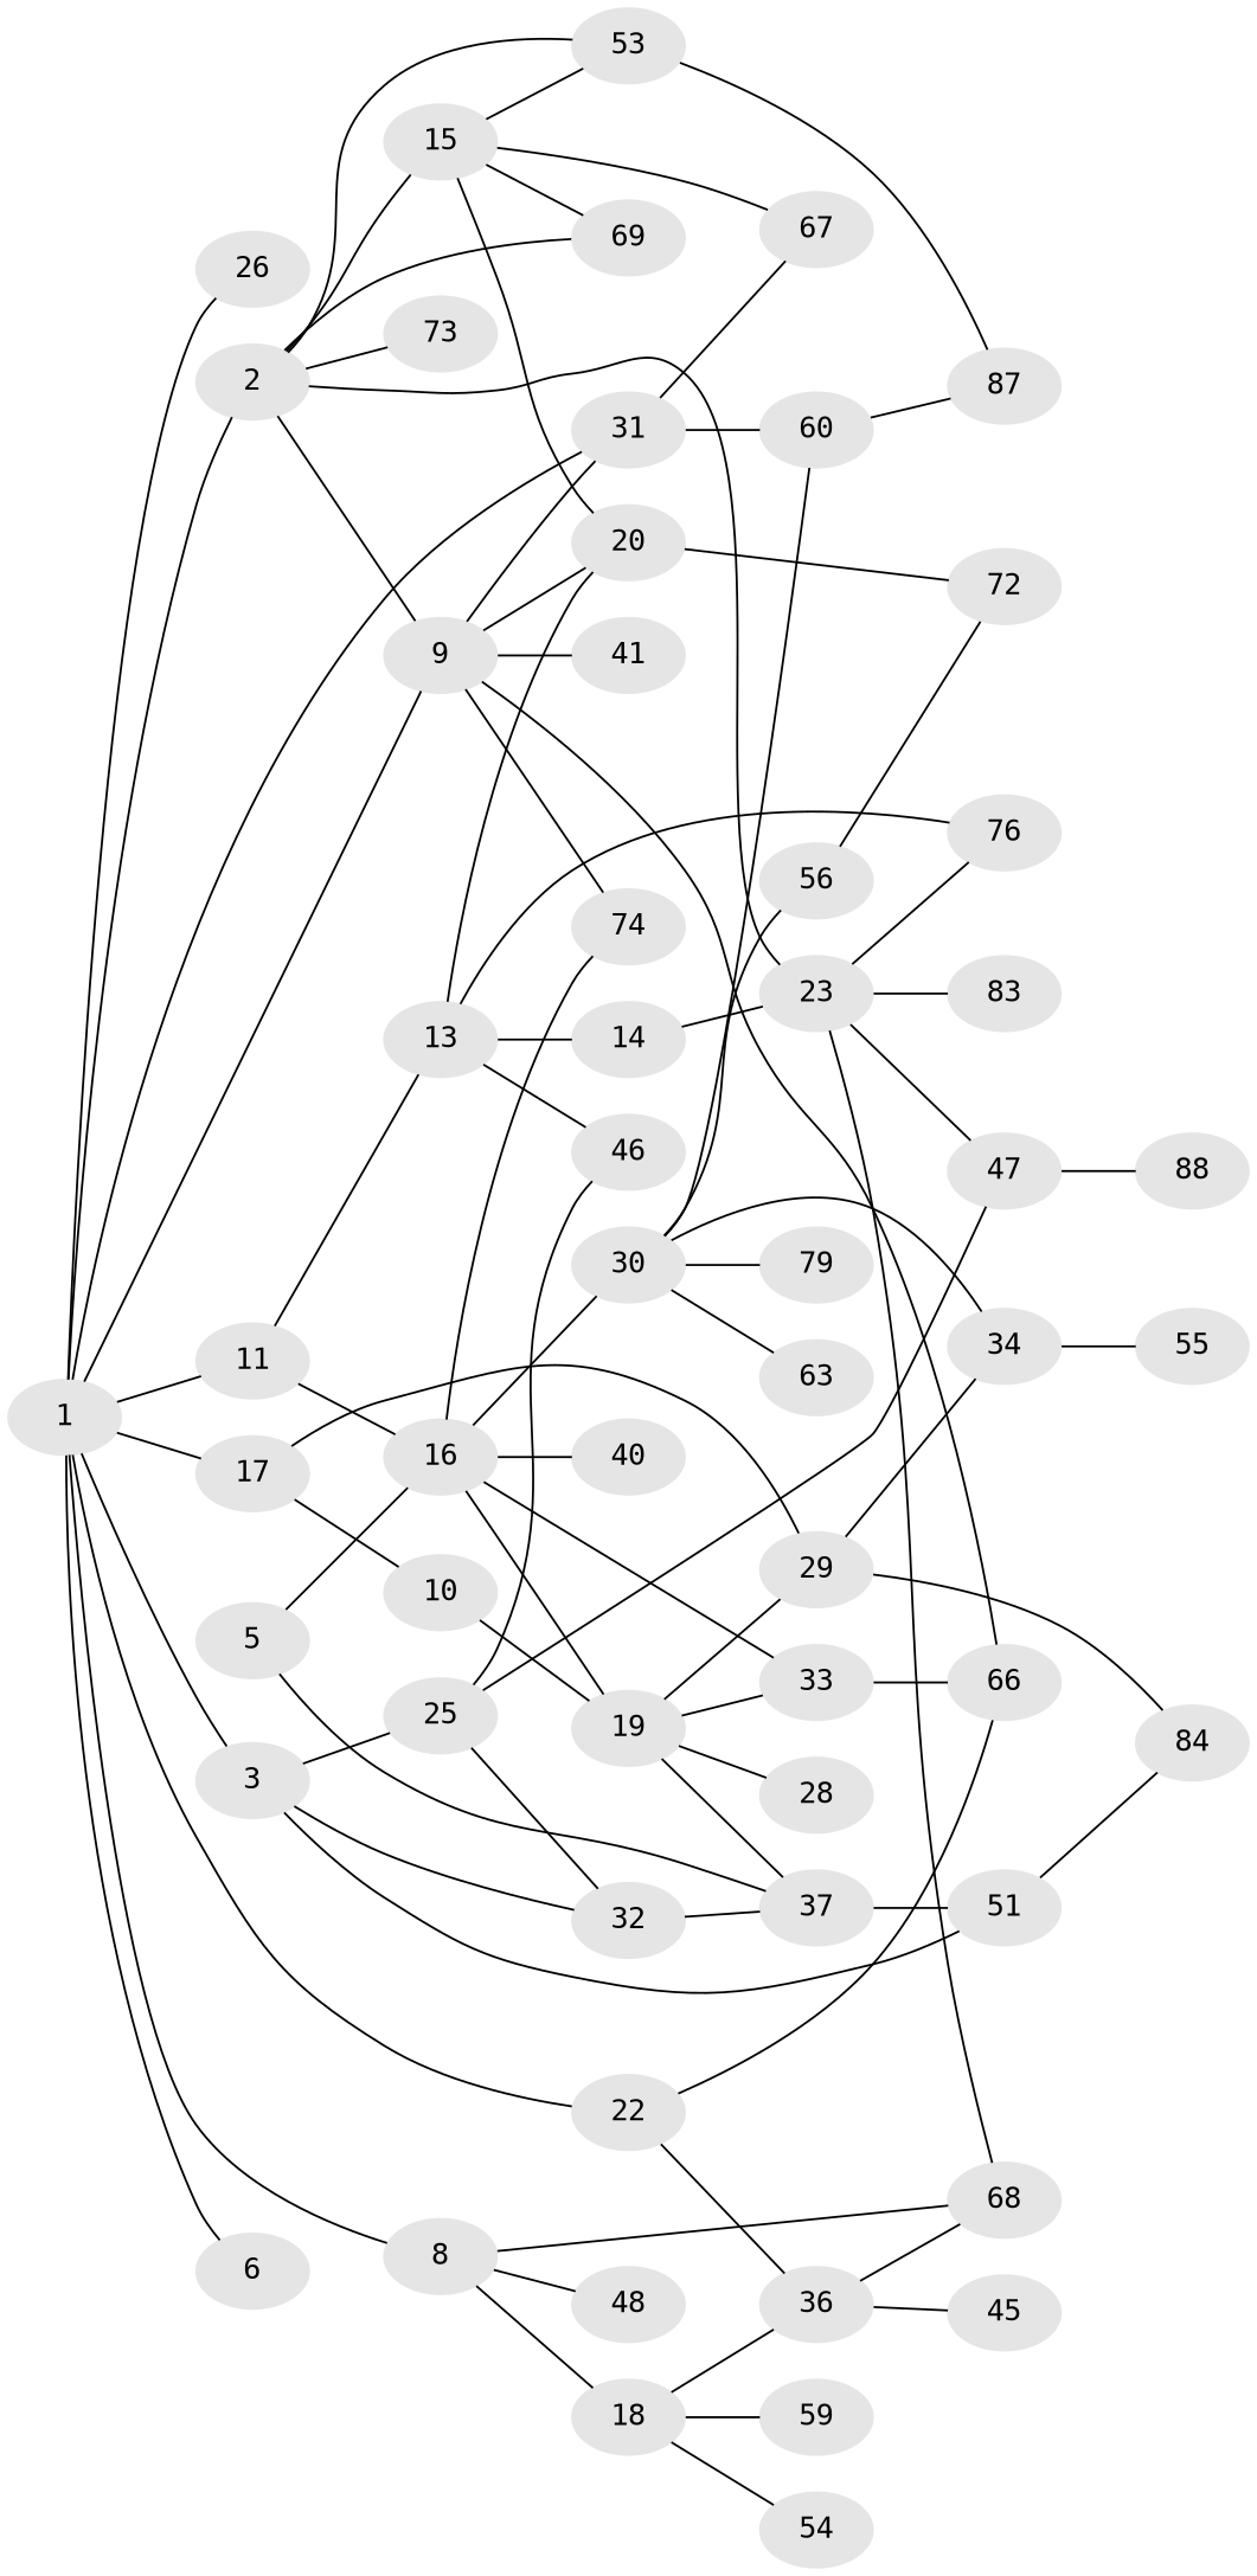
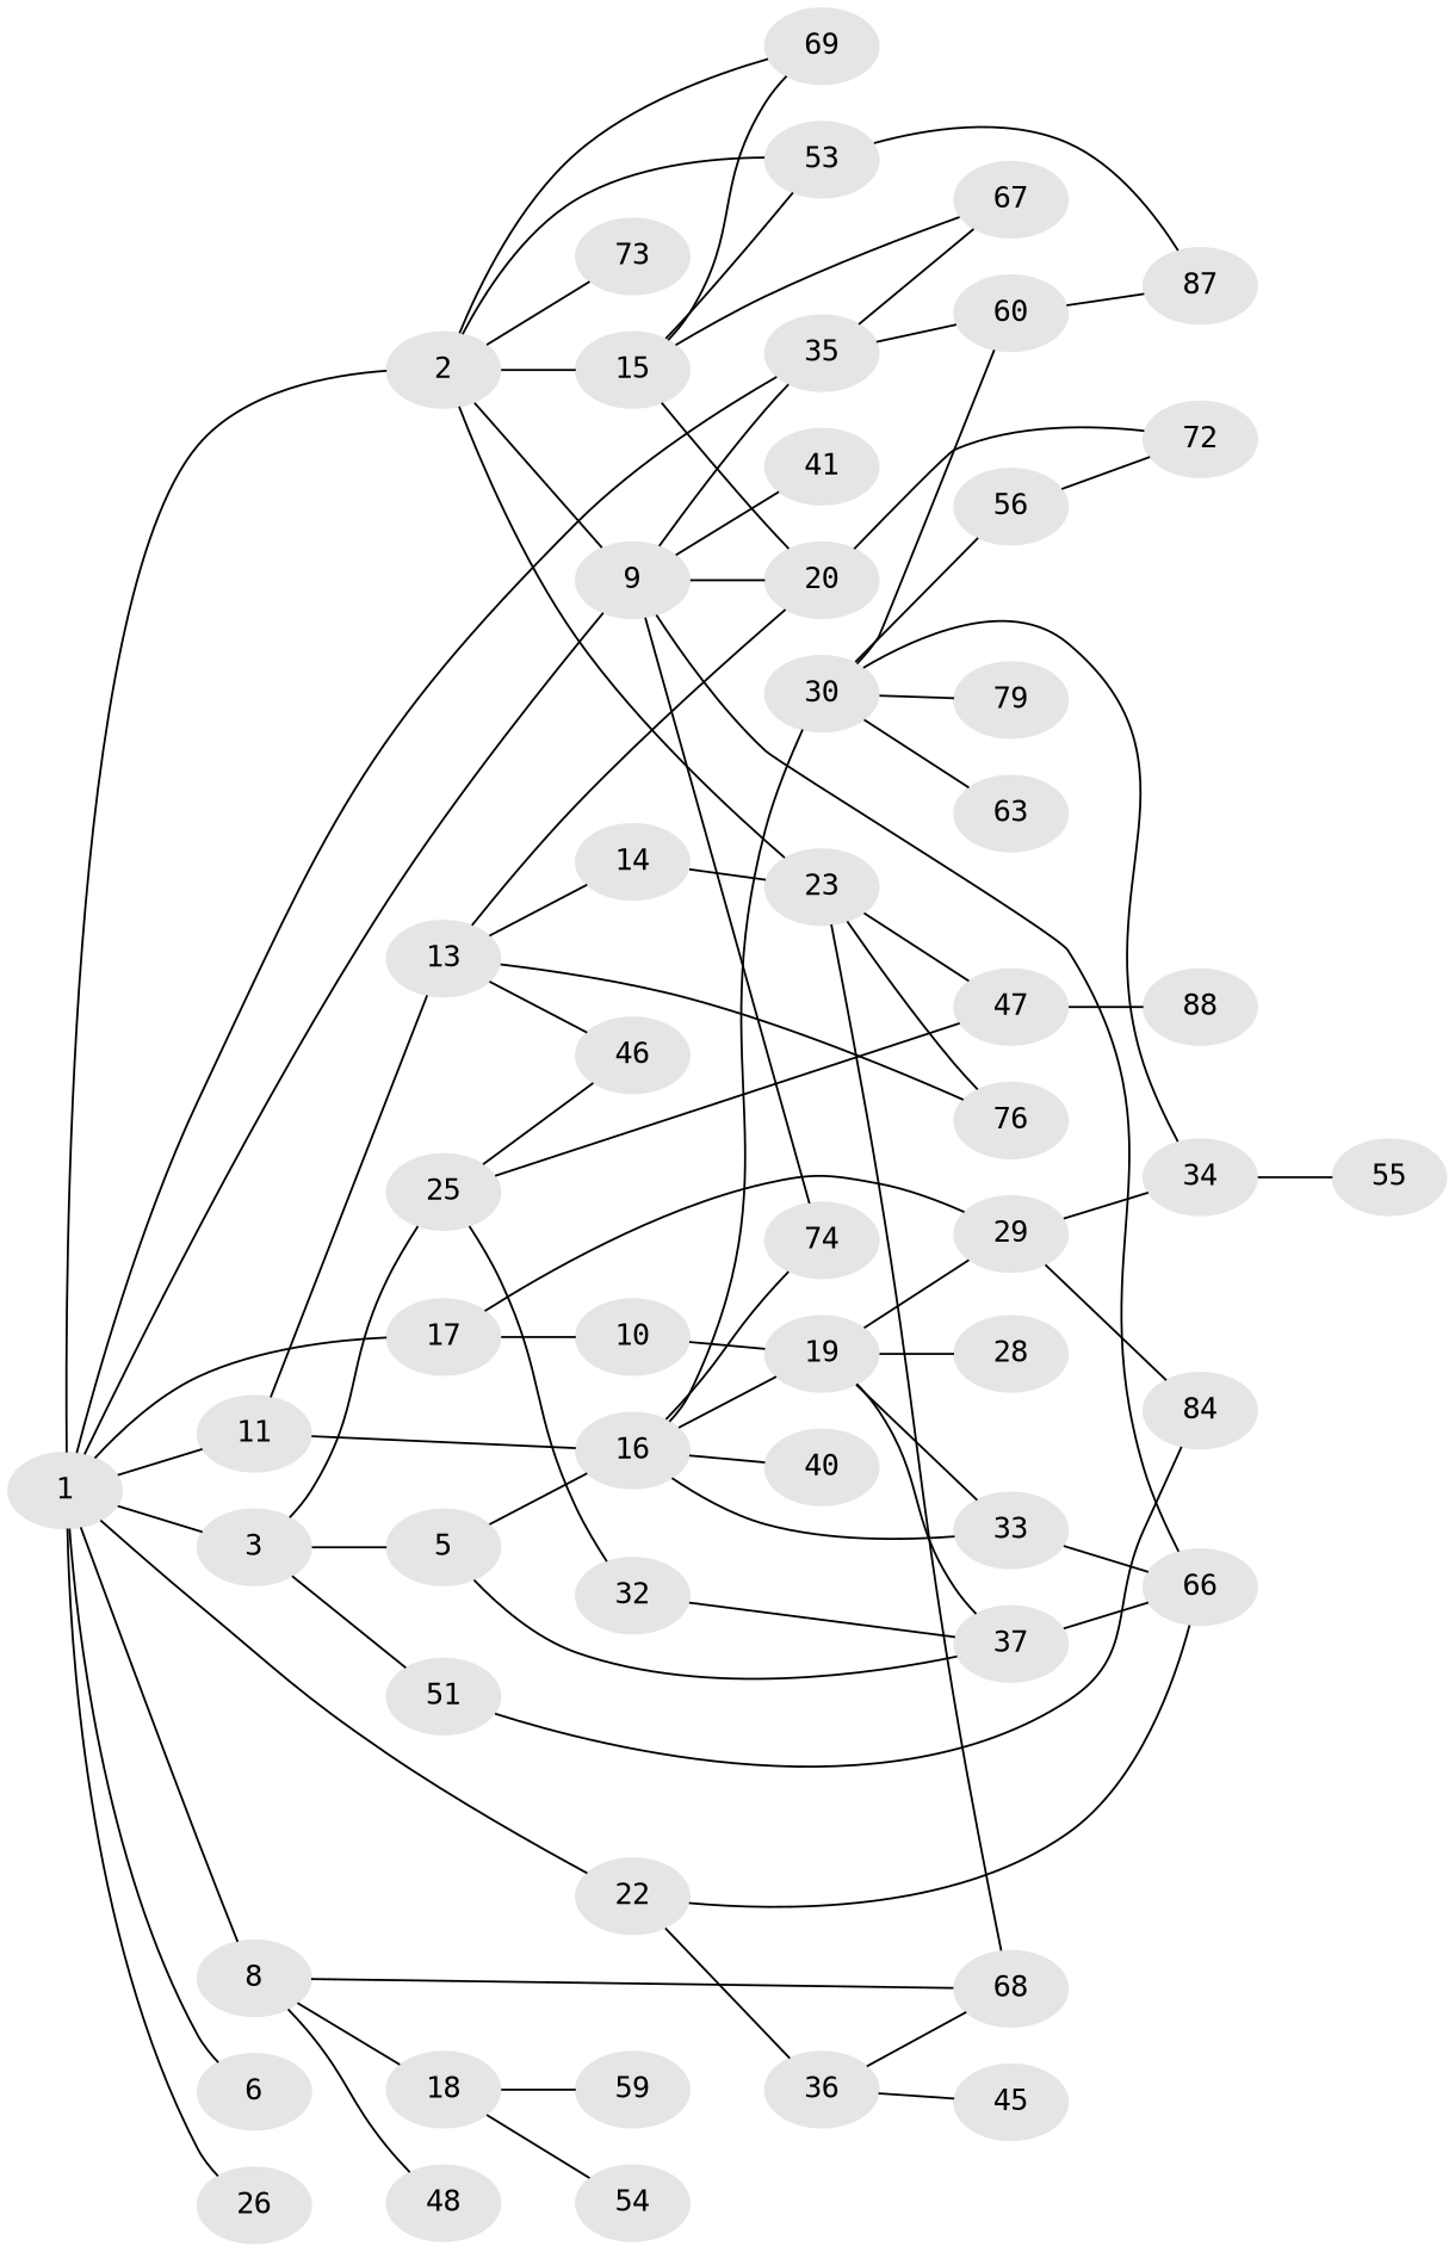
  graph {
    fontname="DejaVu Sans Mono"
    rankdir=LR
    node [color=gray90 fontname="DejaVu Sans Mono" style=filled]
    edge [fontname="DejaVu Sans Mono"]
    1 [super="+4"]
    2 [super="+7"]
    3
    6
    8 [super="+12"]
    9 [super="+38"]
    11
    17
    22 [super="+78"]
    26 [super="+49"]
-   31 [super="+82"]
+   31 [super="+82" label=35]
    15 [super="+50"]
    23 [super="+27"]
    53 [super="+62"]
    69 [super="+80"]
    73
    5
    25 [super="+71"]
    51 [super="+86"]
    18 [super="+24"]
    48
    68
    20 [super="+65"]
    41 [super="+42"]
    66
    74 [super="+89"]
    19 [super="+21"]
    10
    16 [super="+39"]
    13 [super="+57"]
    29 [super="+43"]
    36 [super="+64"]
    67 [super="+81"]
    60 [super="+75"]
    76
    47 [super="+52"]
-   83
    87
    37 [super="+70"]
    46 [super="+61"]
    32
    84 [super="+90"]
    30 [super="+35"]
    33 [super="+44"]
    40
    54
    59
    72
    28 [super="+58"]
    14
    34
    56 [super="+77"]
    63
    79
    45
    88
    55 [super="+85"]
    1 -- 2
    1 -- 3
    1 -- 6
    1 -- 8
    1 -- 9
    1 -- 11
    1 -- 17
    1 -- 22
    1 -- 26
    1 -- 31
    2 -- 9
    2 -- 15
    2 -- 23
    2 -- 53
    2 -- 69
    2 -- 73
-   3 -- 32
+   3 -- 5
    3 -- 25
    3 -- 51
    8 -- 18
    8 -- 48
    8 -- 68
    9 -- 31
    9 -- 20
    9 -- 41
    9 -- 66
    9 -- 74
    11 -- 16
    11 -- 13
    17 -- 10
    17 -- 29
    22 -- 66
    22 -- 36
    31 -- 67
    31 -- 60
    15 -- 53
    15 -- 69
    15 -- 20
    15 -- 67
    23 -- 68
    23 -- 76
    23 -- 47
-   23 -- 83
    53 -- 87
    5 -- 16
    5 -- 37
    25 -- 47
    25 -- 46
    25 -- 32
    51 -- 84
-   18 -- 36
    18 -- 54
    18 -- 59
    20 -- 72
    19 -- 29
    19 -- 37
    19 -- 33
    19 -- 28
    10 -- 19
    16 -- 74
    16 -- 19
    16 -- 30
    16 -- 33
    16 -- 40
    13 -- 20
    13 -- 76
    13 -- 46
    13 -- 14
    29 -- 84
    29 -- 34
    36 -- 68
    36 -- 45
    60 -- 87
    47 -- 88
-   37 -- 51
+   37 -- 66
    32 -- 37
    30 -- 60
    30 -- 34
    30 -- 56
    30 -- 63
    30 -- 79
    33 -- 66
    14 -- 23
    34 -- 55 [weight=2]
    56 -- 72
  }
